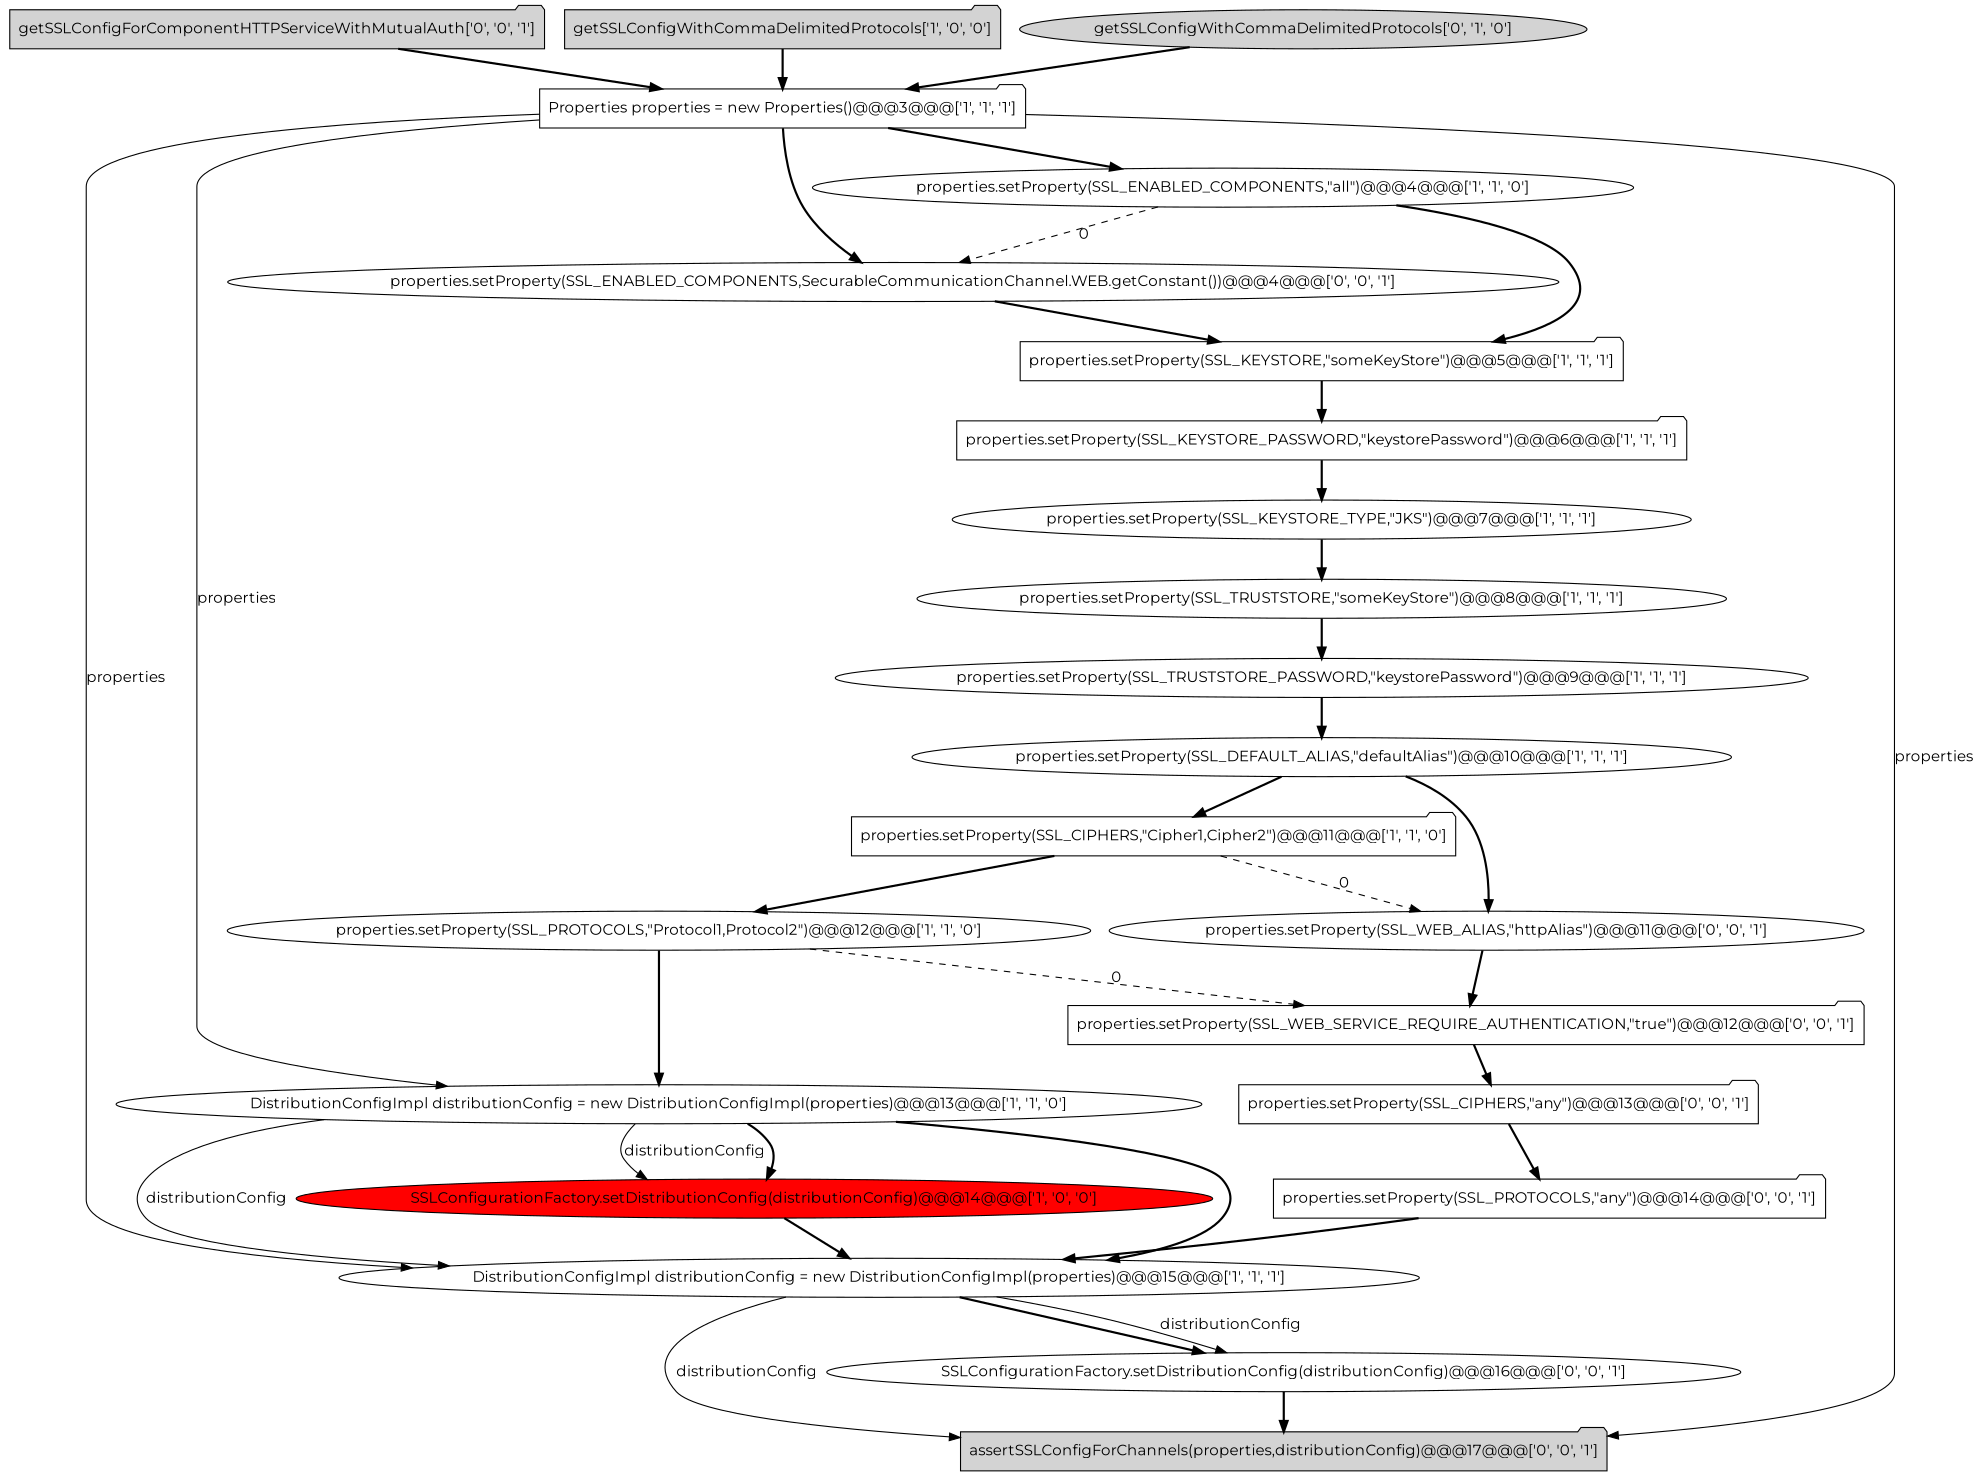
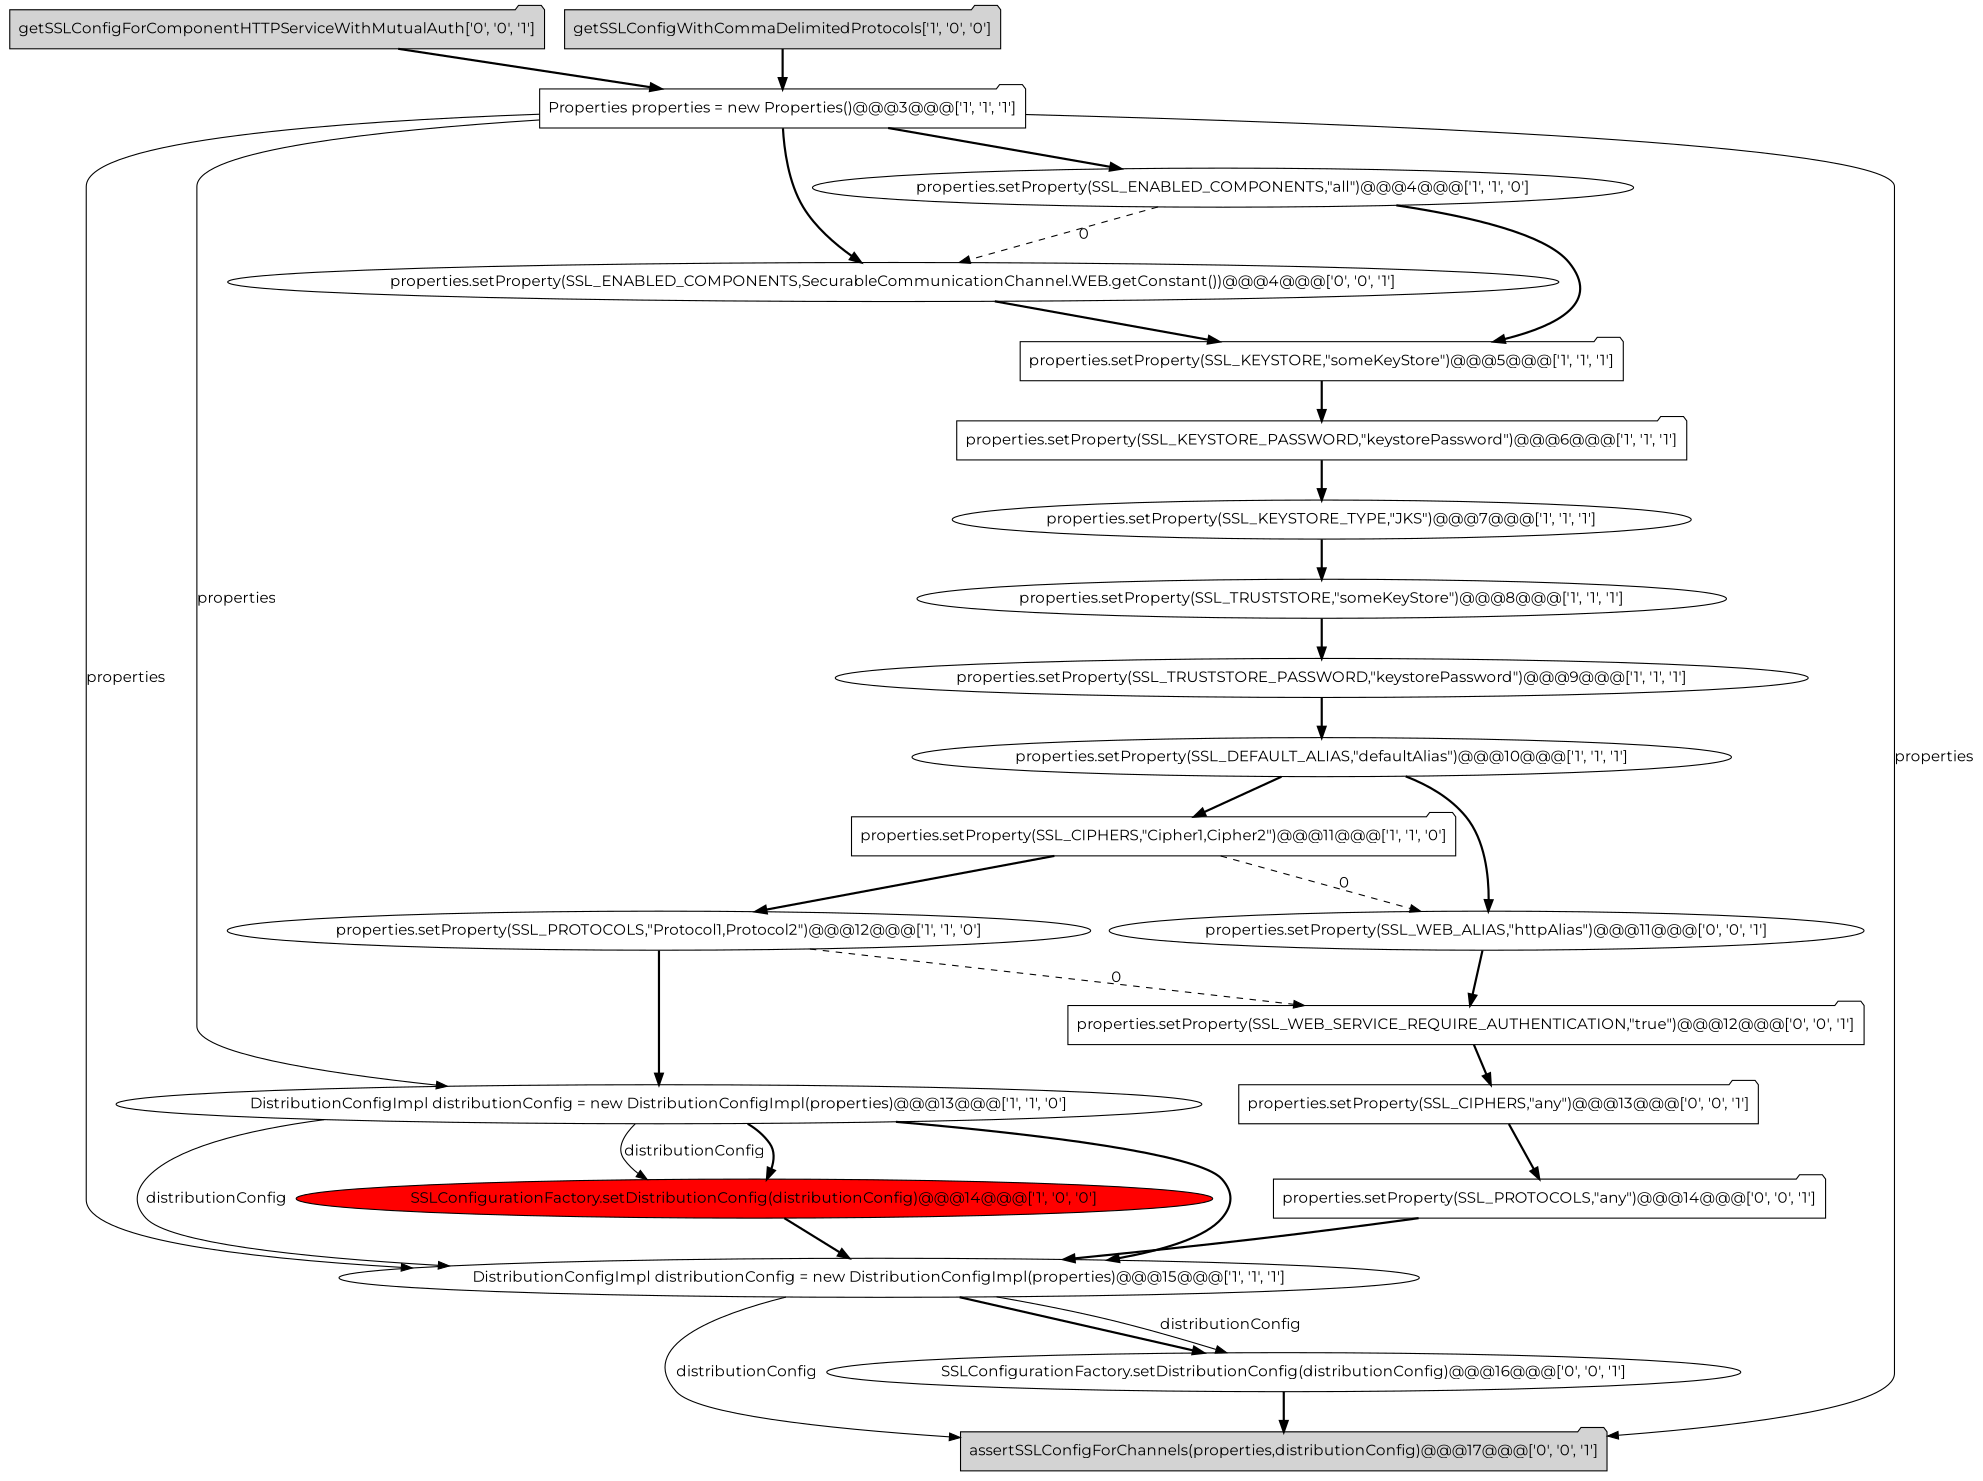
  digraph {
    fontname=Montserrat
    node [fillcolor=white shape=ellipse style=filled fontname=Montserrat]
    edge [style=bold fontname=Montserrat]
    n1 [label="properties.setProperty(SSL_PROTOCOLS,\"any\")@@@14@@@['0', '0', '1']" shape=folder]
    n2 [label="DistributionConfigImpl distributionConfig = new DistributionConfigImpl(properties)@@@15@@@['1', '1', '1']"]
    n3 [label="properties.setProperty(SSL_KEYSTORE,\"someKeyStore\")@@@5@@@['1', '1', '1']" shape=folder]
    n4 [label="properties.setProperty(SSL_KEYSTORE_PASSWORD,\"keystorePassword\")@@@6@@@['1', '1', '1']" shape=folder]
    n5 [fillcolor=lightgray label="getSSLConfigForComponentHTTPServiceWithMutualAuth['0', '0', '1']" shape=folder]
    n6 [label="Properties properties = new Properties()@@@3@@@['1', '1', '1']" shape=folder]
    n7 [label="properties.setProperty(SSL_WEB_SERVICE_REQUIRE_AUTHENTICATION,\"true\")@@@12@@@['0', '0', '1']" shape=folder]
    n8 [label="properties.setProperty(SSL_CIPHERS,\"any\")@@@13@@@['0', '0', '1']" shape=folder]
    n9 [label="properties.setProperty(SSL_TRUSTSTORE,\"someKeyStore\")@@@8@@@['1', '1', '1']"]
    n10 [label="properties.setProperty(SSL_TRUSTSTORE_PASSWORD,\"keystorePassword\")@@@9@@@['1', '1', '1']"]
    n11 [label="properties.setProperty(SSL_ENABLED_COMPONENTS,\"all\")@@@4@@@['1', '1', '0']"]
    n12 [label="properties.setProperty(SSL_ENABLED_COMPONENTS,SecurableCommunicationChannel.WEB.getConstant())@@@4@@@['0', '0', '1']"]
    n13 [label="properties.setProperty(SSL_KEYSTORE_TYPE,\"JKS\")@@@7@@@['1', '1', '1']"]
    n14 [label="SSLConfigurationFactory.setDistributionConfig(distributionConfig)@@@16@@@['0', '0', '1']"]
    n15 [fillcolor=lightgray label="assertSSLConfigForChannels(properties,distributionConfig)@@@17@@@['0', '0', '1']" shape=folder]
    n16 [label="properties.setProperty(SSL_WEB_ALIAS,\"httpAlias\")@@@11@@@['0', '0', '1']"]
    n17 [label="properties.setProperty(SSL_CIPHERS,\"Cipher1,Cipher2\")@@@11@@@['1', '1', '0']" shape=folder]
    n18 [label="properties.setProperty(SSL_PROTOCOLS,\"Protocol1,Protocol2\")@@@12@@@['1', '1', '0']"]
    n19 [label="DistributionConfigImpl distributionConfig = new DistributionConfigImpl(properties)@@@13@@@['1', '1', '0']"]
    n20 [fillcolor=red label="SSLConfigurationFactory.setDistributionConfig(distributionConfig)@@@14@@@['1', '0', '0']"]
    n21 [label="properties.setProperty(SSL_DEFAULT_ALIAS,\"defaultAlias\")@@@10@@@['1', '1', '1']"]
    n22 [fillcolor=lightgray label="getSSLConfigWithCommaDelimitedProtocols['1', '0', '0']" shape=folder]
-   n23 [fillcolor=lightgray label="getSSLConfigWithCommaDelimitedProtocols['0', '1', '0']"]
    n1 -> n2
    n2 -> n14
    n2 -> n14 [label=distributionConfig style=solid]
    n2 -> n15 [label=distributionConfig style=solid]
    n3 -> n4
    n4 -> n13
    n5 -> n6
    n6 -> n2 [label=properties style=solid]
    n6 -> n11
    n6 -> n12
    n6 -> n15 [label=properties style=solid]
    n6 -> n19 [label=properties style=solid]
    n7 -> n8
    n8 -> n1
    n9 -> n10
    n10 -> n21
    n11 -> n3
    n11 -> n12 [label=0 style=dashed]
    n12 -> n3
    n13 -> n9
    n14 -> n15
    n16 -> n7
    n17 -> n16 [label=0 style=dashed]
    n17 -> n18
    n18 -> n7 [label=0 style=dashed]
    n18 -> n19
    n19 -> n2 [label=distributionConfig style=solid]
    n19 -> n2
    n19 -> n20
    n19 -> n20 [label=distributionConfig style=solid]
    n20 -> n2
    n21 -> n16
    n21 -> n17
    n22 -> n6
-   n23 -> n6
  }
